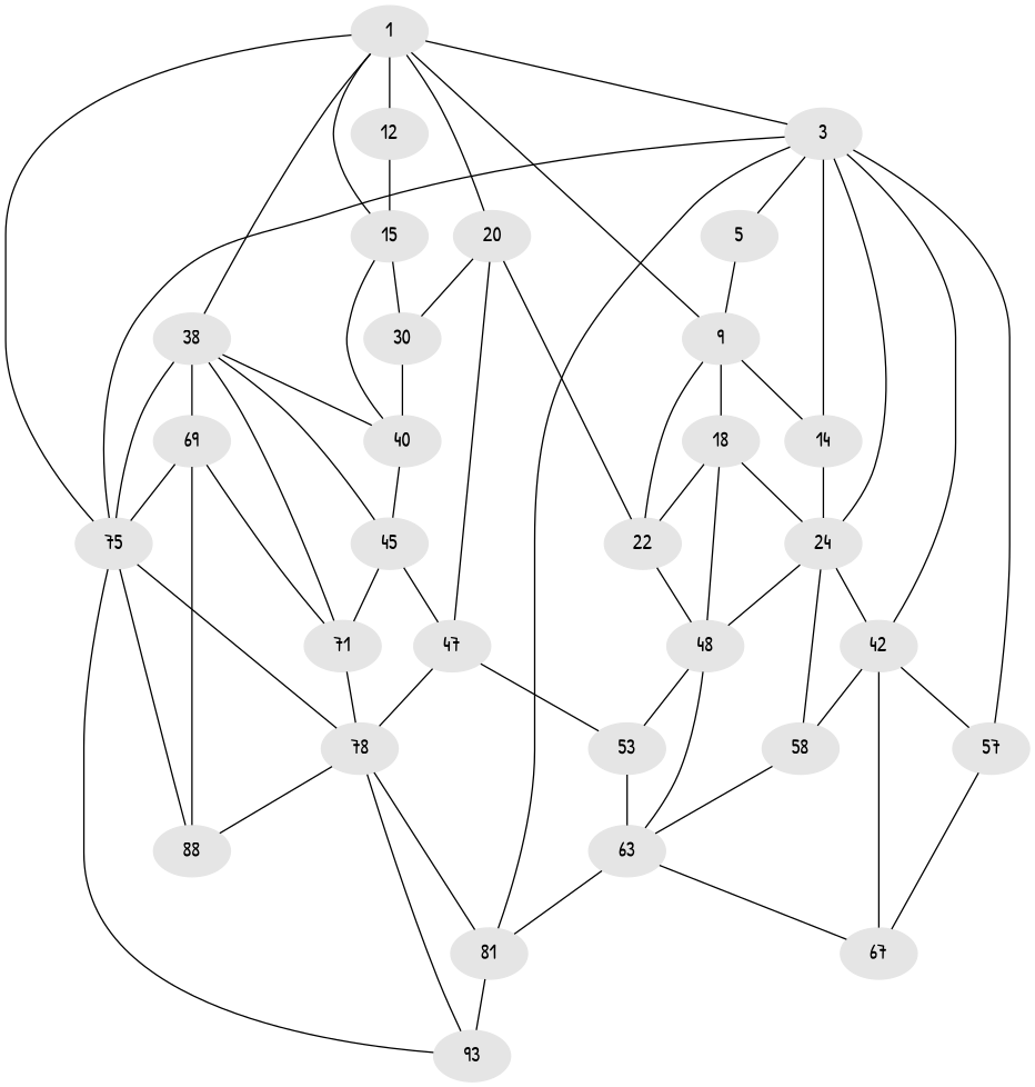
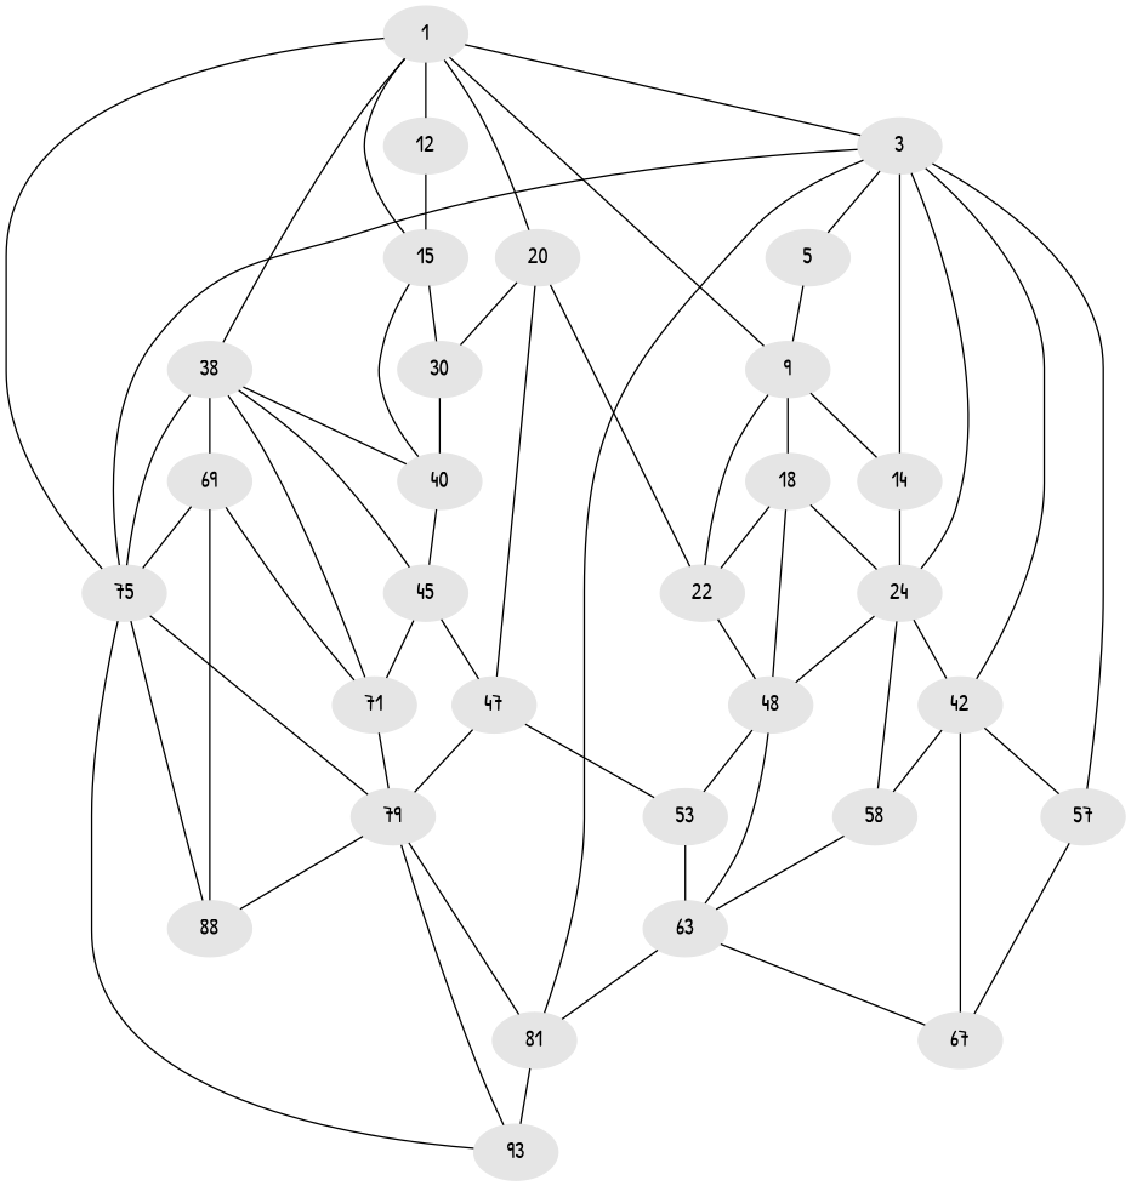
  graph {
    fontname="Patrick Hand"
    node [color=gray90 fontname="Patrick Hand" style=filled]
    edge [fontname="Patrick Hand"]
    1 [super="+2+6"]
    3 [super="+4+61+26"]
    9 [super="+10+17"]
    12 [super="+27+13"]
    15 [super="+16+28"]
    20 [super="+21"]
    38 [super="+39+68"]
    75 [super="+76+95"]
    5
    14 [super="+19"]
    24 [super="+25+34"]
    42 [super="+43+55"]
    57 [super="+59"]
    81 [super="+85"]
    18 [super="+32"]
    22 [super="+35"]
    30 [super="+31"]
    40 [super="+44"]
    47 [super="+52"]
    45 [super="+46"]
    69 [super="+83"]
    71 [super="+72"]
-   78 [super="+80"]
+   78 [super="+80" label=79]
    88
    93 [super="+94+96"]
    48 [super="+49+54"]
    58
    67
    53 [super="+73"]
    63 [super="+74+64"]
    1 -- 3
    1 -- 9
    1 -- 12 [weight=2]
    1 -- 15
    1 -- 20
    1 -- 38
    1 -- 75
    3 -- 75
    3 -- 5
    3 -- 14
    3 -- 24
    3 -- 42
    3 -- 57 [weight=2]
    3 -- 81
    9 -- 14
    9 -- 18 [weight=2]
    9 -- 22
    12 -- 15 [weight=3]
    15 -- 30 [weight=2]
    15 -- 40
    20 -- 22
    20 -- 30
    20 -- 47
    38 -- 75
    38 -- 40
    38 -- 45
    38 -- 69 [weight=2]
    38 -- 71
    75 -- 78
    75 -- 88
    75 -- 93
    5 -- 9
    14 -- 24
    24 -- 42 [weight=2]
    24 -- 48
    24 -- 58
    42 -- 57
    42 -- 58
    42 -- 67
    57 -- 67
    81 -- 93 [weight=2]
    18 -- 24
    18 -- 22
    18 -- 48
    22 -- 48
    30 -- 40
    40 -- 45
    47 -- 78
    47 -- 53
    45 -- 47
    45 -- 71
    69 -- 75
    69 -- 71
    69 -- 88
    71 -- 78
    78 -- 81
    78 -- 88
    78 -- 93
    48 -- 53
    48 -- 63
    58 -- 63
    53 -- 63 [weight=3]
    63 -- 81 [weight=2]
    63 -- 67
  }
